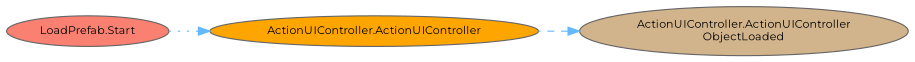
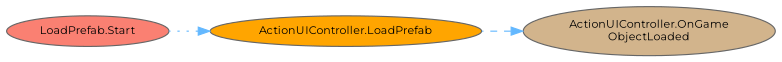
  digraph {
    fontname=Montserrat
    rankdir=RL
    node [color=grey40 fontname=Montserrat fontsize=10 shape=ellipse style=filled]
    edge [color=steelblue1 dir=back fontname=Montserrat fontsize=10 labelfontname=Helvetica labelfontsize=10]
-   n1 [color=gray40 fillcolor=tan fontcolor=black height=0.2 label="ActionUIController.ActionUIController\lObjectLoaded" width=0.4]
-   n2 [fillcolor=orange height=0.2 label="ActionUIController.ActionUIController" width=0.4]
+   n1 [color=gray40 fillcolor=tan fontcolor=black height=0.2 label="ActionUIController.OnGame\lObjectLoaded" width=0.4]
+   n2 [fillcolor=orange height=0.2 label="ActionUIController.LoadPrefab" width=0.4]
    n3 [fillcolor=salmon height=0.2 label="LoadPrefab.Start" width=0.4]
    n1 -> n2 [style=dashed]
    n2 -> n3 [style=dotted]
  }
